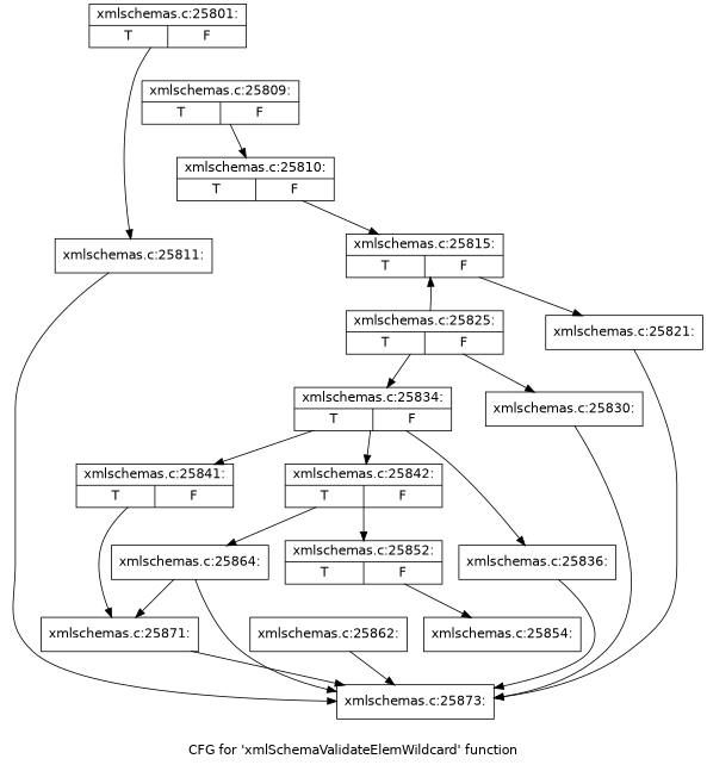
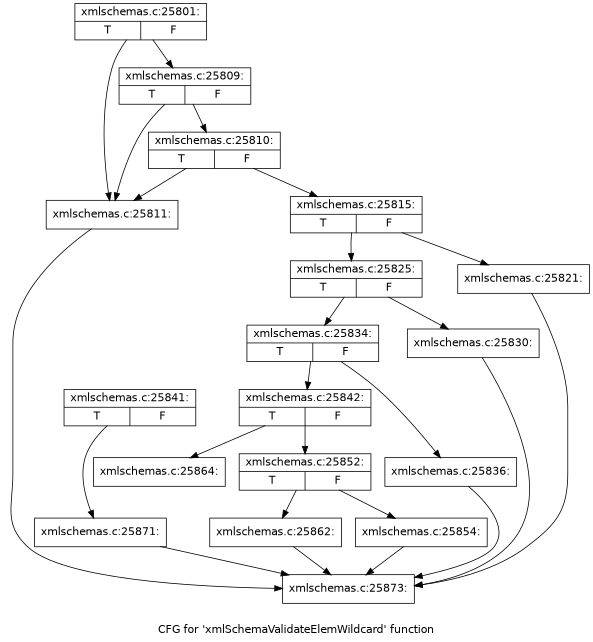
  digraph {
    fontname="DejaVu Sans"
    label="CFG for 'xmlSchemaValidateElemWildcard' function"
    node [fontname="DejaVu Sans" shape=record]
    edge [fontname="DejaVu Sans"]
    n1 [label="{xmlschemas.c:25801:|{<s0>T|<s1>F}}"]
    n2 [label="{xmlschemas.c:25811:}"]
    n3 [label="{xmlschemas.c:25809:|{<s0>T|<s1>F}}"]
    n4 [label="{xmlschemas.c:25873:}"]
    n5 [label="{xmlschemas.c:25810:|{<s0>T|<s1>F}}"]
    n6 [label="{xmlschemas.c:25815:|{<s0>T|<s1>F}}"]
    n7 [label="{xmlschemas.c:25821:}"]
    n8 [label="{xmlschemas.c:25825:|{<s0>T|<s1>F}}"]
    n9 [label="{xmlschemas.c:25830:}"]
    n10 [label="{xmlschemas.c:25834:|{<s0>T|<s1>F}}"]
    n11 [label="{xmlschemas.c:25836:}"]
    n12 [label="{xmlschemas.c:25841:|{<s0>T|<s1>F}}"]
    n13 [label="{xmlschemas.c:25842:|{<s0>T|<s1>F}}"]
    n14 [label="{xmlschemas.c:25871:}"]
    n15 [label="{xmlschemas.c:25852:|{<s0>T|<s1>F}}"]
    n16 [label="{xmlschemas.c:25864:}"]
    n17 [label="{xmlschemas.c:25854:}"]
    n18 [label="{xmlschemas.c:25862:}"]
    n1 -> n2
+   n1 -> n3
    n2 -> n4
+   n3 -> n2
    n3 -> n5
+   n5 -> n2
    n5 -> n6
    n6 -> n7
-   n8 -> n6
+   n6 -> n8
    n7 -> n4
    n8 -> n9
    n8 -> n10
    n9 -> n4
    n10 -> n11
-   n10 -> n12
    n10 -> n13
    n11 -> n4
    n12 -> n14
    n13 -> n15
    n13 -> n16
    n14 -> n4
    n15 -> n17
-   n16 -> n14
-   n16 -> n4
+   n15 -> n18
+   n17 -> n4
    n18 -> n4
  }
